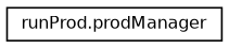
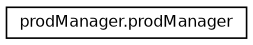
  digraph {
    rankdir=LR
-   n1 [color=black fillcolor=white fontname=Helvetica fontsize=10 height=0.2 label="runProd.prodManager" shape=record style=filled width=0.4]
+   n1 [color=black fillcolor=white fontname=Helvetica fontsize=10 height=0.2 label="prodManager.prodManager" shape=record style=filled width=0.4]
  }
